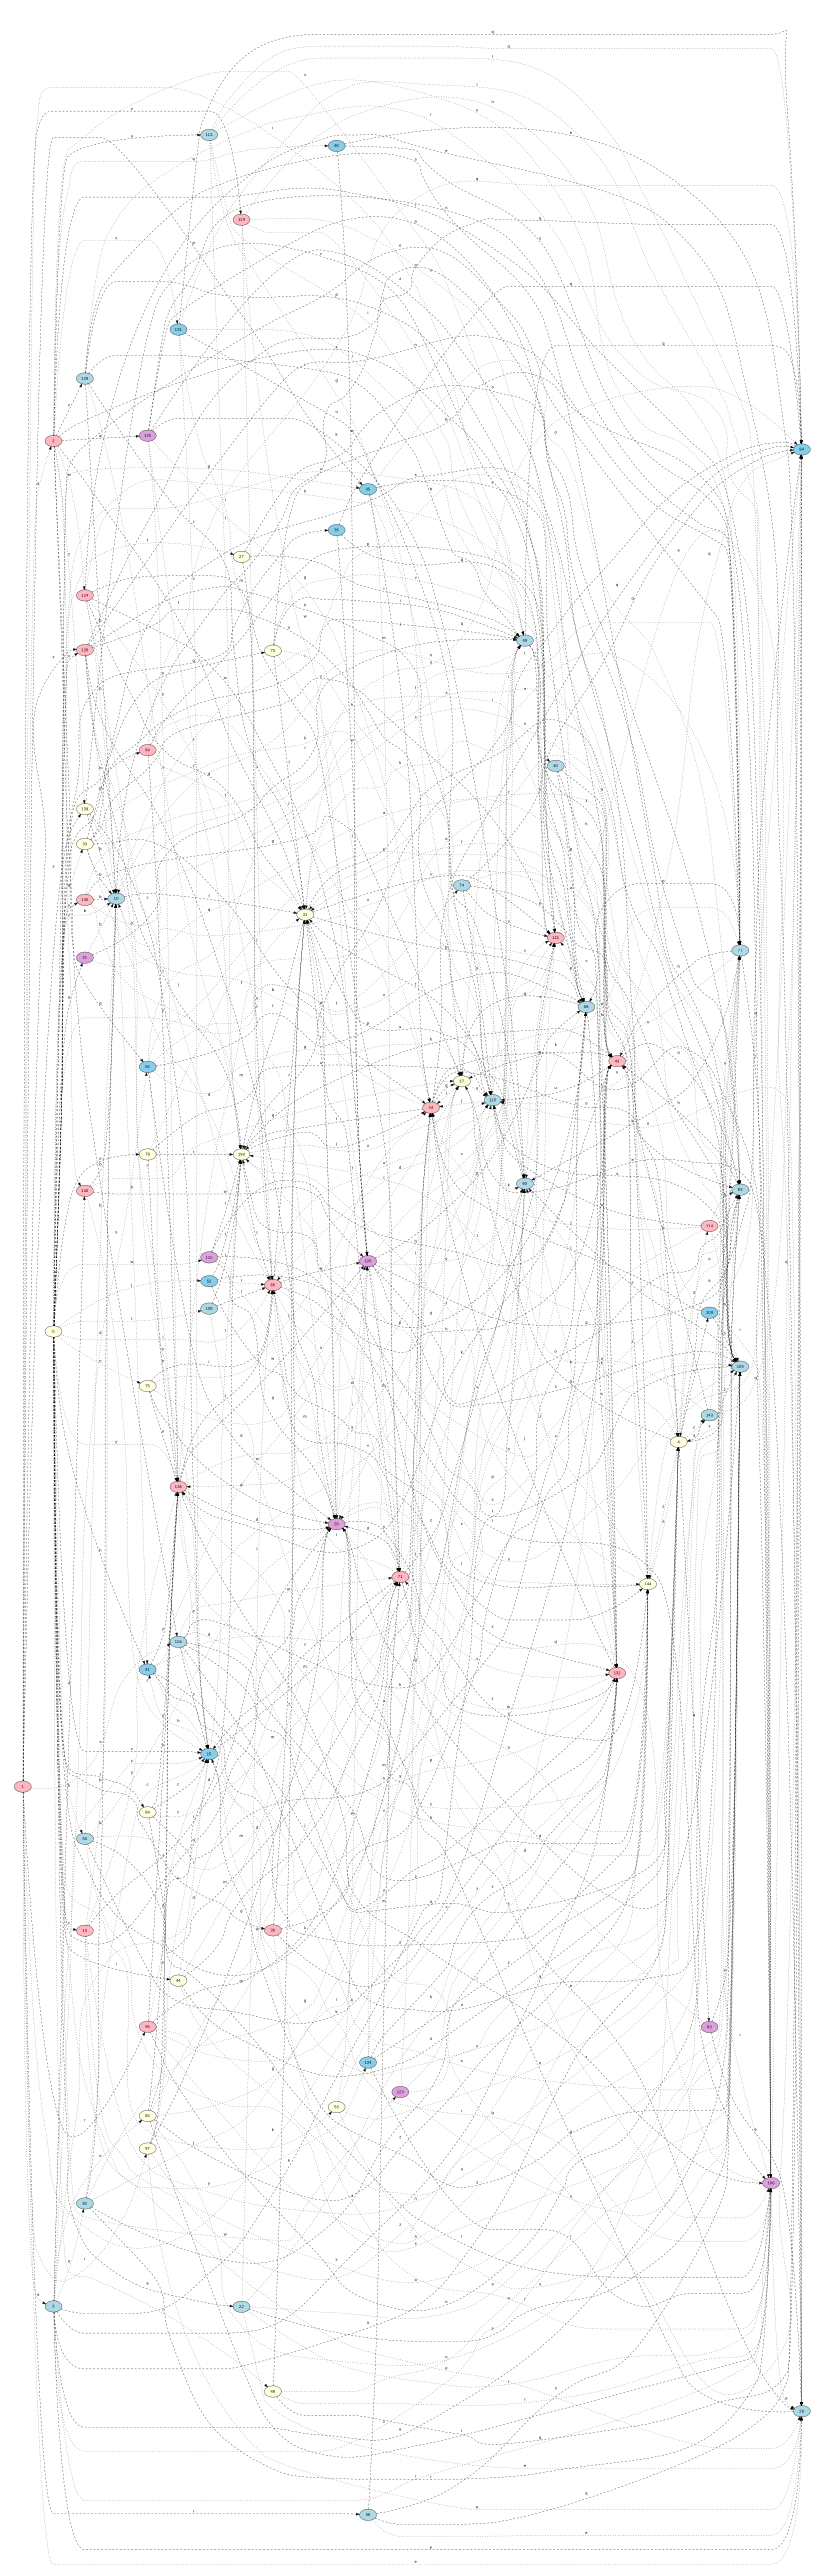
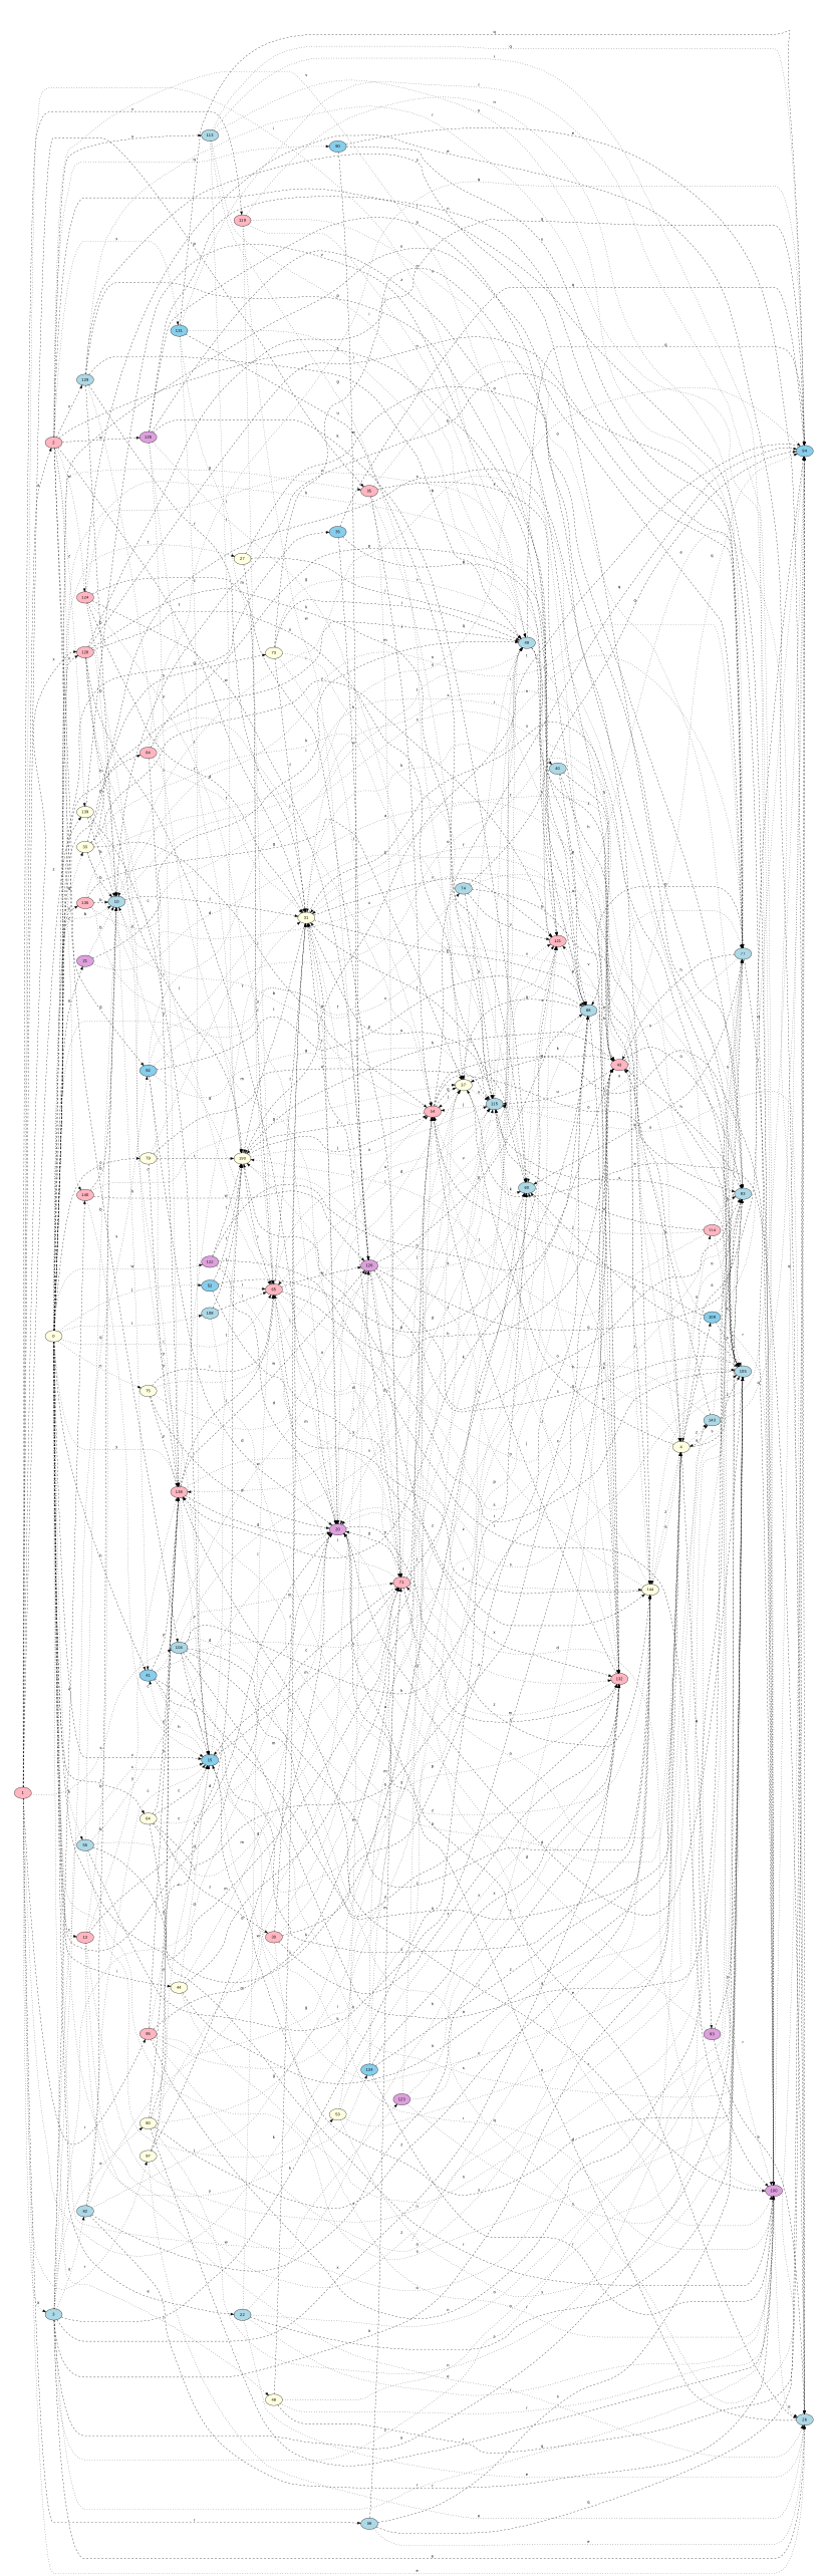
  strict digraph {
    fontname="Liberation Sans"
    rankdir=LR
    node [fillcolor=lightblue fontname="Liberation Sans" style=filled]
    edge [fontname="Liberation Sans" style=dotted]
    0 [fillcolor=lightyellow]
    10
    13 [fillcolor=lightpink]
    15 [fillcolor=skyblue]
    20 [fillcolor=plum]
    21 [fillcolor=plum]
    22
    27 [fillcolor=lightyellow]
    30 [fillcolor=lightpink]
    33 [fillcolor=lightyellow]
    35 [fillcolor=skyblue]
    40
    41 [fillcolor=skyblue]
    44 [fillcolor=lightyellow]
    48 [fillcolor=lightyellow]
    52 [fillcolor=skyblue]
    53 [fillcolor=lightyellow]
    55
    64 [fillcolor=lightyellow]
    65 [fillcolor=lightpink]
    71 [fillcolor=lightpink]
    74
    75 [fillcolor=lightyellow]
    n24 [fillcolor=lightyellow label=73]
    77
    79 [fillcolor=lightyellow]
    84 [fillcolor=lightpink]
-   85 [fillcolor=skyblue]
+   85 [fillcolor=lightpink]
    108
    122 [fillcolor=plum]
    123 [fillcolor=plum]
    128 [fillcolor=lightpink]
    134 [fillcolor=skyblue]
    135 [fillcolor=lightpink]
    138 [fillcolor=lightpink]
    31 [fillcolor=lightyellow]
    132 [fillcolor=lightpink]
    94 [fillcolor=skyblue]
    26
    83
    121 [fillcolor=lightpink]
    105
    n43 [fillcolor=lightyellow label=190]
    4 [fillcolor=lightyellow]
    144 [fillcolor=lightyellow]
    126 [fillcolor=plum]
    49
    100 [fillcolor=plum]
    43 [fillcolor=lightpink]
    115
    88
    60
    54 [fillcolor=lightpink]
    37 [fillcolor=lightyellow]
    1 [fillcolor=lightpink]
    2 [fillcolor=lightpink]
    3
    95 [fillcolor=lightpink]
    97 [fillcolor=lightyellow]
    99
    104
    119 [fillcolor=lightpink]
    139 [fillcolor=lightyellow]
    90 [fillcolor=skyblue]
    92 [fillcolor=skyblue]
    113
    124 [fillcolor=lightpink]
    125 [fillcolor=plum]
    129
    131 [fillcolor=skyblue]
    140 [fillcolor=lightpink]
    80 [fillcolor=lightyellow]
    82
    143
    93 [fillcolor=plum]
    109 [fillcolor=skyblue]
    114 [fillcolor=lightpink]
    0 -> 10 [label=b]
    0 -> 13 [label=c]
    0 -> 15 [label=c style=dashed]
    0 -> 20 [label=d style=dashed]
    0 -> 21 [label=e style=dashed]
    0 -> 22 [label=e style=dashed]
    0 -> 27 [label=f]
-   0 -> 30 [label=f style=dashed]
+   64 -> 30 [label=f style=dashed]
    0 -> 33 [label=g]
    0 -> 35 [label=g style=dashed]
    0 -> 40 [label=h]
    0 -> 41 [label=h style=dashed]
    0 -> 44 [label=i style=dashed]
    0 -> 48 [label=i]
    0 -> 52 [label=j]
    0 -> 53 [label=j]
    0 -> 55 [label=k]
    0 -> 64 [label=l style=dashed]
    0 -> 65 [label=l]
    0 -> 71 [label=m style=dashed]
    0 -> 74 [label=n]
    0 -> 75 [label=n]
    0 -> n24 [label=n style=dashed]
    0 -> 77 [label=n style=dashed]
    0 -> 79 [label=o style=dashed]
    0 -> 84 [label=p style=dashed]
    0 -> 85 [label=p]
    0 -> 108 [label=t]
    0 -> 122 [label=w]
    0 -> 123 [label=w]
    0 -> 128 [label=x style=dashed]
    0 -> 134 [label=y]
    0 -> 135 [label=y style=dashed]
    0 -> 138 [label=y]
    10 -> 41 [label=h]
    10 -> 77 [label=n]
    10 -> 31 [label=f style=dashed]
    10 -> 132 [label=x]
    10 -> 94 [label=q]
    13 -> 10 [label=b]
    13 -> 20 [label=d style=dashed]
    13 -> 77 [label=n]
    13 -> 138 [label=y]
    13 -> 26 [label=e]
    13 -> 83 [label=o]
    15 -> 41 [label=h]
    15 -> 71 [label=m style=dashed]
    15 -> 121 [label=v]
    15 -> 105 [label=s style=dashed]
    15 -> n43 [label=t]
    20 -> 31 [label=f style=dashed]
    20 -> 132 [label=x]
    20 -> 26 [label=e style=dashed]
    20 -> 4 [label=a]
    20 -> 144 [label=z style=dashed]
    20 -> 126 [label=w]
    21 -> 10 [label=b]
    21 -> 4 [label=a]
    21 -> 49 [label=i style=dashed]
    22 -> 65 [label=l]
    22 -> 26 [label=e]
    22 -> 83 [label=o]
    22 -> 105 [label=s style=dashed]
    22 -> 100 [label=r]
    22 -> 43 [label=h]
    27 -> 65 [label=l style=dashed]
    27 -> 83 [label=o style=dashed]
    27 -> 49 [label=i style=dashed]
    30 -> 31 [label=f style=dashed]
    30 -> 132 [label=x style=dashed]
    30 -> 100 [label=r]
    30 -> 115 [label=u]
    30 -> 88 [label=p style=dashed]
    33 -> 10 [label=b style=dashed]
    33 -> 20 [label=d]
    33 -> 121 [label=v style=dashed]
    33 -> 105 [label=s style=dashed]
    33 -> 49 [label=i style=dashed]
    33 -> 60 [label=k]
    33 -> 54 [label=j style=dashed]
    35 -> 94 [label=q style=dashed]
    35 -> 126 [label=w style=dashed]
    35 -> 88 [label=p style=dashed]
    40 -> 105 [label=s style=dashed]
    40 -> 43 [label=h style=dashed]
    40 -> 88 [label=p style=dashed]
    41 -> 138 [label=y style=dashed]
    41 -> 132 [label=x style=dashed]
    41 -> 121 [label=v]
    41 -> 144 [label=z style=dashed]
    41 -> 126 [label=w]
    41 -> 100 [label=r]
    44 -> 15 [label=c]
    44 -> 20 [label=d]
    44 -> 77 [label=n]
    44 -> 4 [label=a style=dashed]
    44 -> 54 [label=j style=dashed]
    48 -> 31 [label=f style=dashed]
    48 -> 94 [label=q style=dashed]
    48 -> 83 [label=o]
    48 -> 100 [label=r]
    52 -> 65 [label=l]
    52 -> n43 [label=t style=dashed]
    52 -> 144 [label=z style=dashed]
    52 -> 88 [label=p style=dashed]
    53 -> 77 [label=n]
    53 -> 132 [label=x]
    53 -> 105 [label=s]
    53 -> 126 [label=w]
    55 -> 10 [label=b]
    55 -> 20 [label=d]
    55 -> 71 [label=m]
    55 -> 105 [label=s]
    55 -> 43 [label=h style=dashed]
    55 -> 60 [label=k style=dashed]
    64 -> 15 [label=c style=dashed]
    64 -> 71 [label=m]
    64 -> 138 [label=y style=dashed]
    64 -> 100 [label=r style=dashed]
    64 -> 43 [label=h style=dashed]
    65 -> 31 [label=f style=dashed]
    65 -> 83 [label=o]
    65 -> 105 [label=s]
    65 -> 144 [label=z]
    65 -> 126 [label=w style=dashed]
    65 -> 43 [label=h style=dashed]
    65 -> 115 [label=u]
    71 -> 15 [label=c style=dashed]
    71 -> 20 [label=d style=dashed]
    71 -> 65 [label=l]
    71 -> 31 [label=f style=dashed]
    71 -> 132 [label=x style=dashed]
    71 -> 121 [label=v style=dashed]
    71 -> 100 [label=r]
    71 -> 88 [label=p]
    71 -> 60 [label=k]
    71 -> 54 [label=j]
    74 -> 94 [label=q style=dashed]
    74 -> 121 [label=v style=dashed]
    74 -> 4 [label=a]
    74 -> 43 [label=h style=dashed]
    74 -> 115 [label=u style=dashed]
    75 -> 20 [label=d style=dashed]
    75 -> 65 [label=l style=dashed]
    75 -> 138 [label=y style=dashed]
    75 -> 115 [label=u]
    75 -> 54 [label=j]
    n24 -> 31 [label=f style=dashed]
    n24 -> 94 [label=q style=dashed]
    n24 -> 121 [label=v]
    n24 -> 49 [label=i style=dashed]
    n24 -> 60 [label=k]
    n24 -> 54 [label=j]
    77 -> 15 [label=c]
    77 -> 100 [label=r style=dashed]
    77 -> 43 [label=h style=dashed]
    77 -> 115 [label=u]
    77 -> 88 [label=p style=dashed]
    77 -> 60 [label=k style=dashed]
    79 -> 138 [label=y style=dashed]
    79 -> 83 [label=o]
    79 -> n43 [label=t style=dashed]
    79 -> 115 [label=u style=dashed]
    84 -> 138 [label=y style=dashed]
    84 -> 31 [label=f]
    84 -> 94 [label=q]
    84 -> 88 [label=p style=dashed]
    84 -> 54 [label=j]
    85 -> 71 [label=m]
    85 -> 132 [label=x style=dashed]
    85 -> 83 [label=o]
    85 -> 115 [label=u]
    85 -> 54 [label=j style=dashed]
    108 -> 65 [label=l style=dashed]
    108 -> n43 [label=t style=dashed]
    108 -> 144 [label=z]
    122 -> 20 [label=d style=dashed]
    122 -> 71 [label=m]
    122 -> n43 [label=t style=dashed]
    122 -> 100 [label=r style=dashed]
    122 -> 43 [label=h style=dashed]
    123 -> 132 [label=x]
    123 -> 105 [label=s]
    123 -> 4 [label=a]
    123 -> 54 [label=j]
    128 -> 10 [label=b]
    128 -> 20 [label=d style=dashed]
    128 -> 65 [label=l]
    128 -> 77 [label=n style=dashed]
    128 -> 83 [label=o style=dashed]
    128 -> n43 [label=t style=dashed]
    128 -> 115 [label=u style=dashed]
    128 -> 60 [label=k style=dashed]
    134 -> 71 [label=m]
    134 -> 132 [label=x style=dashed]
    134 -> 144 [label=z style=dashed]
    134 -> 100 [label=r style=dashed]
    134 -> 37 [label=g]
    135 -> 10 [label=b style=dashed]
    135 -> 71 [label=m]
    135 -> 105 [label=s]
    135 -> 43 [label=h]
    135 -> 37 [label=g style=dashed]
    138 -> 15 [label=c]
    138 -> 20 [label=d style=dashed]
    138 -> 65 [label=l style=dashed]
    138 -> 31 [label=f]
    138 -> 4 [label=a]
    138 -> 126 [label=w style=dashed]
    138 -> 49 [label=i]
    138 -> 100 [label=r style=dashed]
    31 -> 20 [label=d]
    31 -> 77 [label=n]
    31 -> 121 [label=v style=dashed]
    31 -> 105 [label=s style=dashed]
    31 -> n43 [label=t style=dashed]
    31 -> 115 [label=u style=dashed]
    31 -> 88 [label=p style=dashed]
    132 -> 71 [label=m]
    132 -> 138 [label=y]
    132 -> 60 [label=k]
    132 -> 54 [label=j style=dashed]
    94 -> n43 [label=t style=dashed]
    94 -> 144 [label=z]
    26 -> 20 [label=d style=dashed]
    26 -> 115 [label=u]
    83 -> 10 [label=b]
    83 -> 4 [label=a style=dashed]
    83 -> 43 [label=h style=dashed]
    121 -> 26 [label=e]
    121 -> 88 [label=p]
    105 -> 20 [label=d style=dashed]
    105 -> n43 [label=t style=dashed]
    n43 -> 65 [label=l style=dashed]
    n43 -> 105 [label=s]
    n43 -> 43 [label=h style=dashed]
    n43 -> 115 [label=u]
    n43 -> 54 [label=j style=dashed]
    4 -> 83 [label=o]
    4 -> 105 [label=s style=dashed]
    4 -> 144 [label=z]
    4 -> 60 [label=k]
    4 -> 37 [label=g style=dashed]
    4 -> 143 [label=z]
    4 -> 93 [label=q style=dashed]
    4 -> 109 [label=t style=dashed]
    4 -> 114 [label=u]
    144 -> 65 [label=l style=dashed]
    144 -> n43 [label=t]
    144 -> 4 [label=a]
    144 -> 54 [label=j]
    126 -> 71 [label=m]
    126 -> 31 [label=f]
    126 -> 132 [label=x style=dashed]
    126 -> 94 [label=q style=dashed]
    126 -> 83 [label=o style=dashed]
    126 -> 121 [label=v]
    126 -> 105 [label=s style=dashed]
    126 -> 88 [label=p style=dashed]
    126 -> 60 [label=k]
    49 -> 20 [label=d]
    49 -> 138 [label=y]
    49 -> 31 [label=f]
    49 -> 94 [label=q style=dashed]
    49 -> 121 [label=v style=dashed]
    49 -> 4 [label=a]
    49 -> 144 [label=z style=dashed]
    100 -> 10 [label=b style=dashed]
    100 -> 20 [label=d]
    100 -> 94 [label=q]
    100 -> 26 [label=e]
    43 -> 31 [label=f]
    43 -> 94 [label=q]
    43 -> 83 [label=o style=dashed]
    43 -> 121 [label=v]
    43 -> 144 [label=z]
    43 -> 115 [label=u style=dashed]
    43 -> 37 [label=g style=dashed]
    115 -> 65 [label=l]
    115 -> 132 [label=x]
    115 -> 121 [label=v]
    115 -> 105 [label=s style=dashed]
    115 -> 49 [label=i]
    115 -> 60 [label=k]
    115 -> 54 [label=j]
    88 -> 138 [label=y style=dashed]
    88 -> 132 [label=x style=dashed]
    88 -> 43 [label=h]
    88 -> 60 [label=k]
    88 -> 37 [label=g style=dashed]
    60 -> 31 [label=f style=dashed]
    60 -> 121 [label=v]
    60 -> 105 [label=s style=dashed]
    54 -> 10 [label=b]
    54 -> 94 [label=q style=dashed]
    54 -> 83 [label=o style=dashed]
    54 -> n43 [label=t style=dashed]
    54 -> 100 [label=r style=dashed]
    54 -> 37 [label=g style=dashed]
    37 -> 20 [label=d]
    37 -> 77 [label=n]
    37 -> 26 [label=e style=dashed]
    37 -> 49 [label=i]
    37 -> 115 [label=u]
    37 -> 54 [label=j]
    1 -> 85 [label=p style=dashed]
    1 -> 128 [label=x style=dashed]
    1 -> 26 [label=e]
    1 -> 49 [label=i]
    1 -> 60 [label=k]
-   1 -> 2 [label=a]
+   1 -> 2 [label=a style=dashed]
    1 -> 3 [label=a]
    1 -> 95 [label=r style=dashed]
    1 -> 97 [label=r]
    1 -> 99 [label=r style=dashed]
    1 -> 104 [label=s]
    1 -> 119 [label=v style=dashed]
    1 -> 139 [label=z style=dashed]
    2 -> 31 [label=f style=dashed]
    2 -> 132 [label=x style=dashed]
    2 -> 121 [label=v]
    2 -> 100 [label=r style=dashed]
    2 -> 104 [label=s style=dashed]
    2 -> 139 [label=z]
    2 -> 90 [label=q]
    2 -> 92 [label=q style=dashed]
    2 -> 113 [label=u style=dashed]
    2 -> 124 [label=w]
    2 -> 125 [label=w style=dashed]
    2 -> 129 [label=x style=dashed]
    2 -> 131 [label=x]
    2 -> 140 [label=z]
    3 -> 15 [label=c]
    3 -> 20 [label=d]
    3 -> 132 [label=x style=dashed]
    3 -> 26 [label=e style=dashed]
    3 -> 83 [label=o style=dashed]
    3 -> 4 [label=a style=dashed]
    3 -> 100 [label=r]
    3 -> 60 [label=k style=dashed]
    3 -> 92 [label=q]
    3 -> 140 [label=z style=dashed]
    3 -> 80 [label=o]
    3 -> 82 [label=o]
    3 -> 143 [label=z]
    95 -> 15 [label=c]
    95 -> 77 [label=n style=dashed]
    95 -> 138 [label=y style=dashed]
    95 -> 4 [label=a]
    95 -> 60 [label=k]
    95 -> 54 [label=j style=dashed]
    95 -> 37 [label=g]
    97 -> 15 [label=c]
    97 -> 20 [label=d style=dashed]
    97 -> 138 [label=y style=dashed]
    97 -> 26 [label=e]
    97 -> 144 [label=z]
    99 -> 71 [label=m style=dashed]
    99 -> 94 [label=q style=dashed]
    99 -> 26 [label=e]
    99 -> 105 [label=s style=dashed]
    104 -> 15 [label=c style=dashed]
    104 -> 71 [label=m]
    104 -> 94 [label=q]
    104 -> 83 [label=o style=dashed]
    104 -> 121 [label=v]
    104 -> 105 [label=s]
    104 -> 4 [label=a style=dashed]
    104 -> 144 [label=z style=dashed]
    104 -> 43 [label=h style=dashed]
    119 -> 65 [label=l]
    119 -> 77 [label=n]
    119 -> 132 [label=x]
    119 -> 126 [label=w]
    119 -> 49 [label=i]
    139 -> 10 [label=b style=dashed]
    139 -> 15 [label=c style=dashed]
    139 -> 138 [label=y]
    139 -> 121 [label=v style=dashed]
    90 -> 77 [label=n style=dashed]
    90 -> 26 [label=e style=dashed]
    90 -> 126 [label=w style=dashed]
    92 -> 20 [label=d style=dashed]
    92 -> 138 [label=y]
    92 -> 132 [label=x]
    92 -> 105 [label=s]
    92 -> 43 [label=h]
    92 -> 88 [label=p style=dashed]
    92 -> 37 [label=g]
    113 -> 77 [label=n]
    113 -> 94 [label=q]
    113 -> n43 [label=t]
    113 -> 49 [label=i]
    113 -> 100 [label=r]
    113 -> 37 [label=g]
    124 -> 10 [label=b]
    124 -> 15 [label=c]
    124 -> 20 [label=d]
    124 -> 71 [label=m style=dashed]
    124 -> 31 [label=f style=dashed]
    124 -> 26 [label=e style=dashed]
    124 -> 121 [label=v]
    124 -> 126 [label=w style=dashed]
    125 -> 77 [label=n style=dashed]
    125 -> 138 [label=y]
    125 -> n43 [label=t]
    125 -> 4 [label=a style=dashed]
    125 -> 144 [label=z style=dashed]
    125 -> 60 [label=k style=dashed]
    125 -> 37 [label=g]
    129 -> 10 [label=b style=dashed]
    129 -> 31 [label=f style=dashed]
    129 -> 105 [label=s style=dashed]
    129 -> n43 [label=t]
    129 -> 49 [label=i style=dashed]
    129 -> 100 [label=r]
    129 -> 88 [label=p style=dashed]
    131 -> 15 [label=c]
    131 -> 65 [label=l]
    131 -> 94 [label=q style=dashed]
    131 -> 49 [label=i]
    131 -> 100 [label=r]
    131 -> 115 [label=u style=dashed]
    140 -> 10 [label=b style=dashed]
    140 -> 15 [label=c]
    140 -> 126 [label=w style=dashed]
    140 -> 37 [label=g]
    80 -> 77 [label=n]
    80 -> 138 [label=y style=dashed]
    80 -> n43 [label=t style=dashed]
    80 -> 144 [label=z style=dashed]
    80 -> 126 [label=w]
    80 -> 49 [label=i]
    80 -> 100 [label=r style=dashed]
    82 -> 10 [label=b style=dashed]
    82 -> 15 [label=c]
    82 -> 71 [label=m]
    82 -> 132 [label=x style=dashed]
    82 -> 100 [label=r style=dashed]
    82 -> 37 [label=g]
    143 -> 77 [label=n]
    143 -> 94 [label=q]
    143 -> 4 [label=a style=dashed]
    143 -> 100 [label=r]
    143 -> 43 [label=h style=dashed]
    143 -> 115 [label=u]
    93 -> 20 [label=d]
    93 -> 26 [label=e style=dashed]
    93 -> 105 [label=s style=dashed]
    109 -> 31 [label=f]
    109 -> 94 [label=q]
    109 -> 105 [label=s style=dashed]
    109 -> 100 [label=r]
    109 -> 54 [label=j style=dashed]
    114 -> 83 [label=o]
    114 -> 105 [label=s]
    114 -> n43 [label=t]
    114 -> 115 [label=u style=dashed]
    114 -> 54 [label=j]
  }
